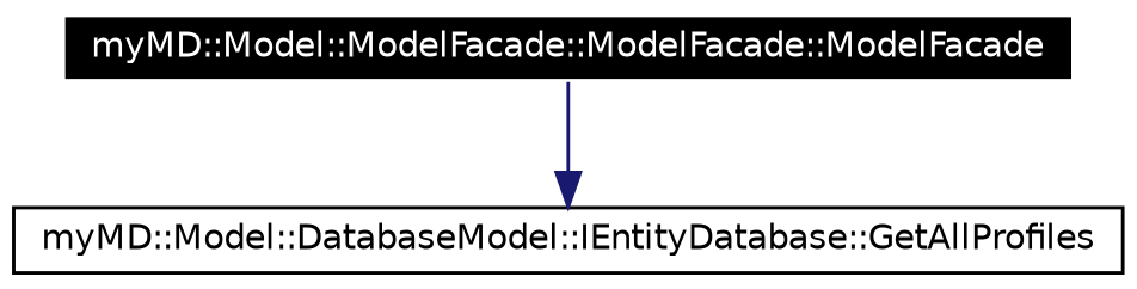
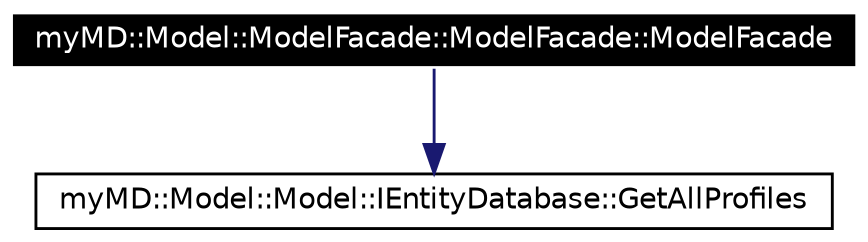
  digraph {
    rankdir=TB
    node [fontname=Helvetica fontsize=10 shape=record style=filled]
    n1 [color=white fillcolor=black fontcolor=white height=0.2 label="myMD::Model::ModelFacade::ModelFacade::ModelFacade" width=0.4]
-   n2 [color=black fillcolor=white height=0.2 label="myMD::Model::DatabaseModel::IEntityDatabase::GetAllProfiles" width=0.4]
+   n2 [color=black fillcolor=white height=0.2 label="myMD::Model::Model::IEntityDatabase::GetAllProfiles" width=0.4]
    n1 -> n2 [color=midnightblue fontname=Helvetica fontsize=10 labelfontname=Helvetica labelfontsize=10 style=solid]
  }
